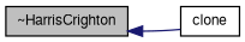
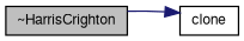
  digraph {
    rankdir=LR
    node [color=black fontname=FreeSans fontsize=10 shape=record]
    n1 [fillcolor=grey75 fontcolor=black height=0.2 label="~HarrisCrighton" style=filled width=0.4]
    n2 [height=0.2 label=clone width=0.4]
-   n1 -> n2 [color=midnightblue dir=back fontname=FreeSans fontsize=10 labelfontname=FreeSans labelfontsize=10 style=solid]
+   n2 -> n1 [color=midnightblue dir=back fontname=FreeSans fontsize=10 labelfontname=FreeSans labelfontsize=10 style=solid]
  }
